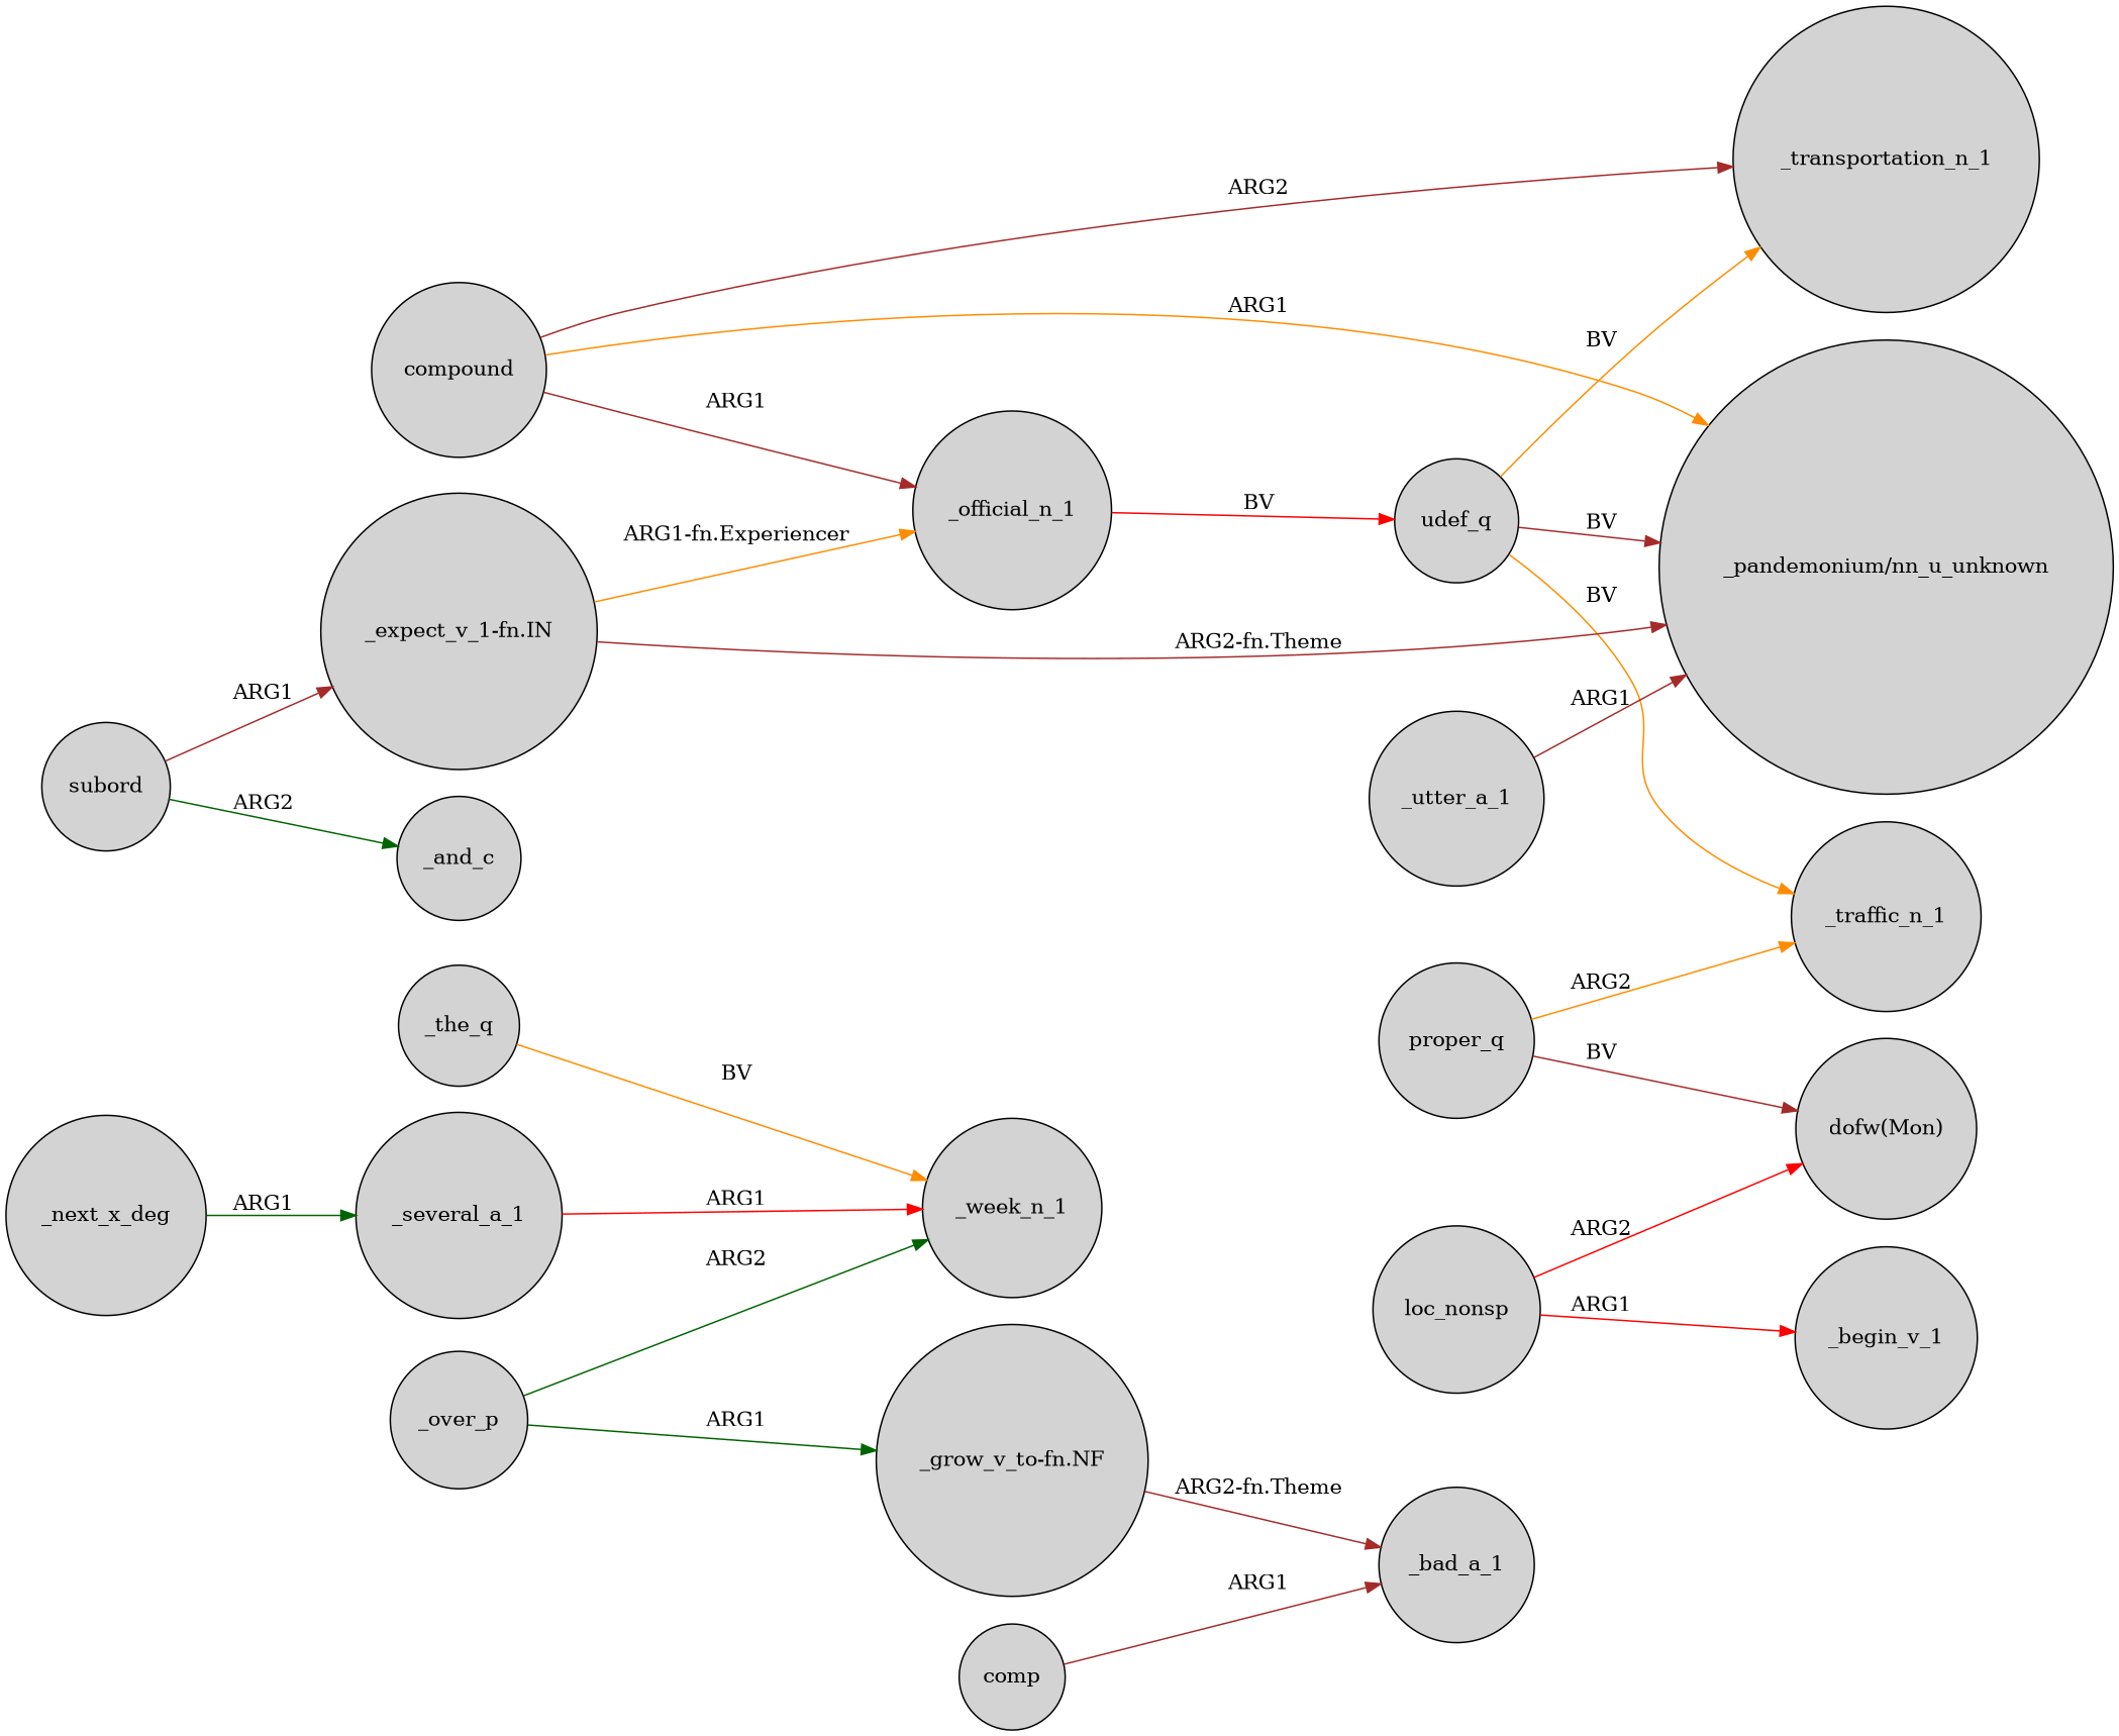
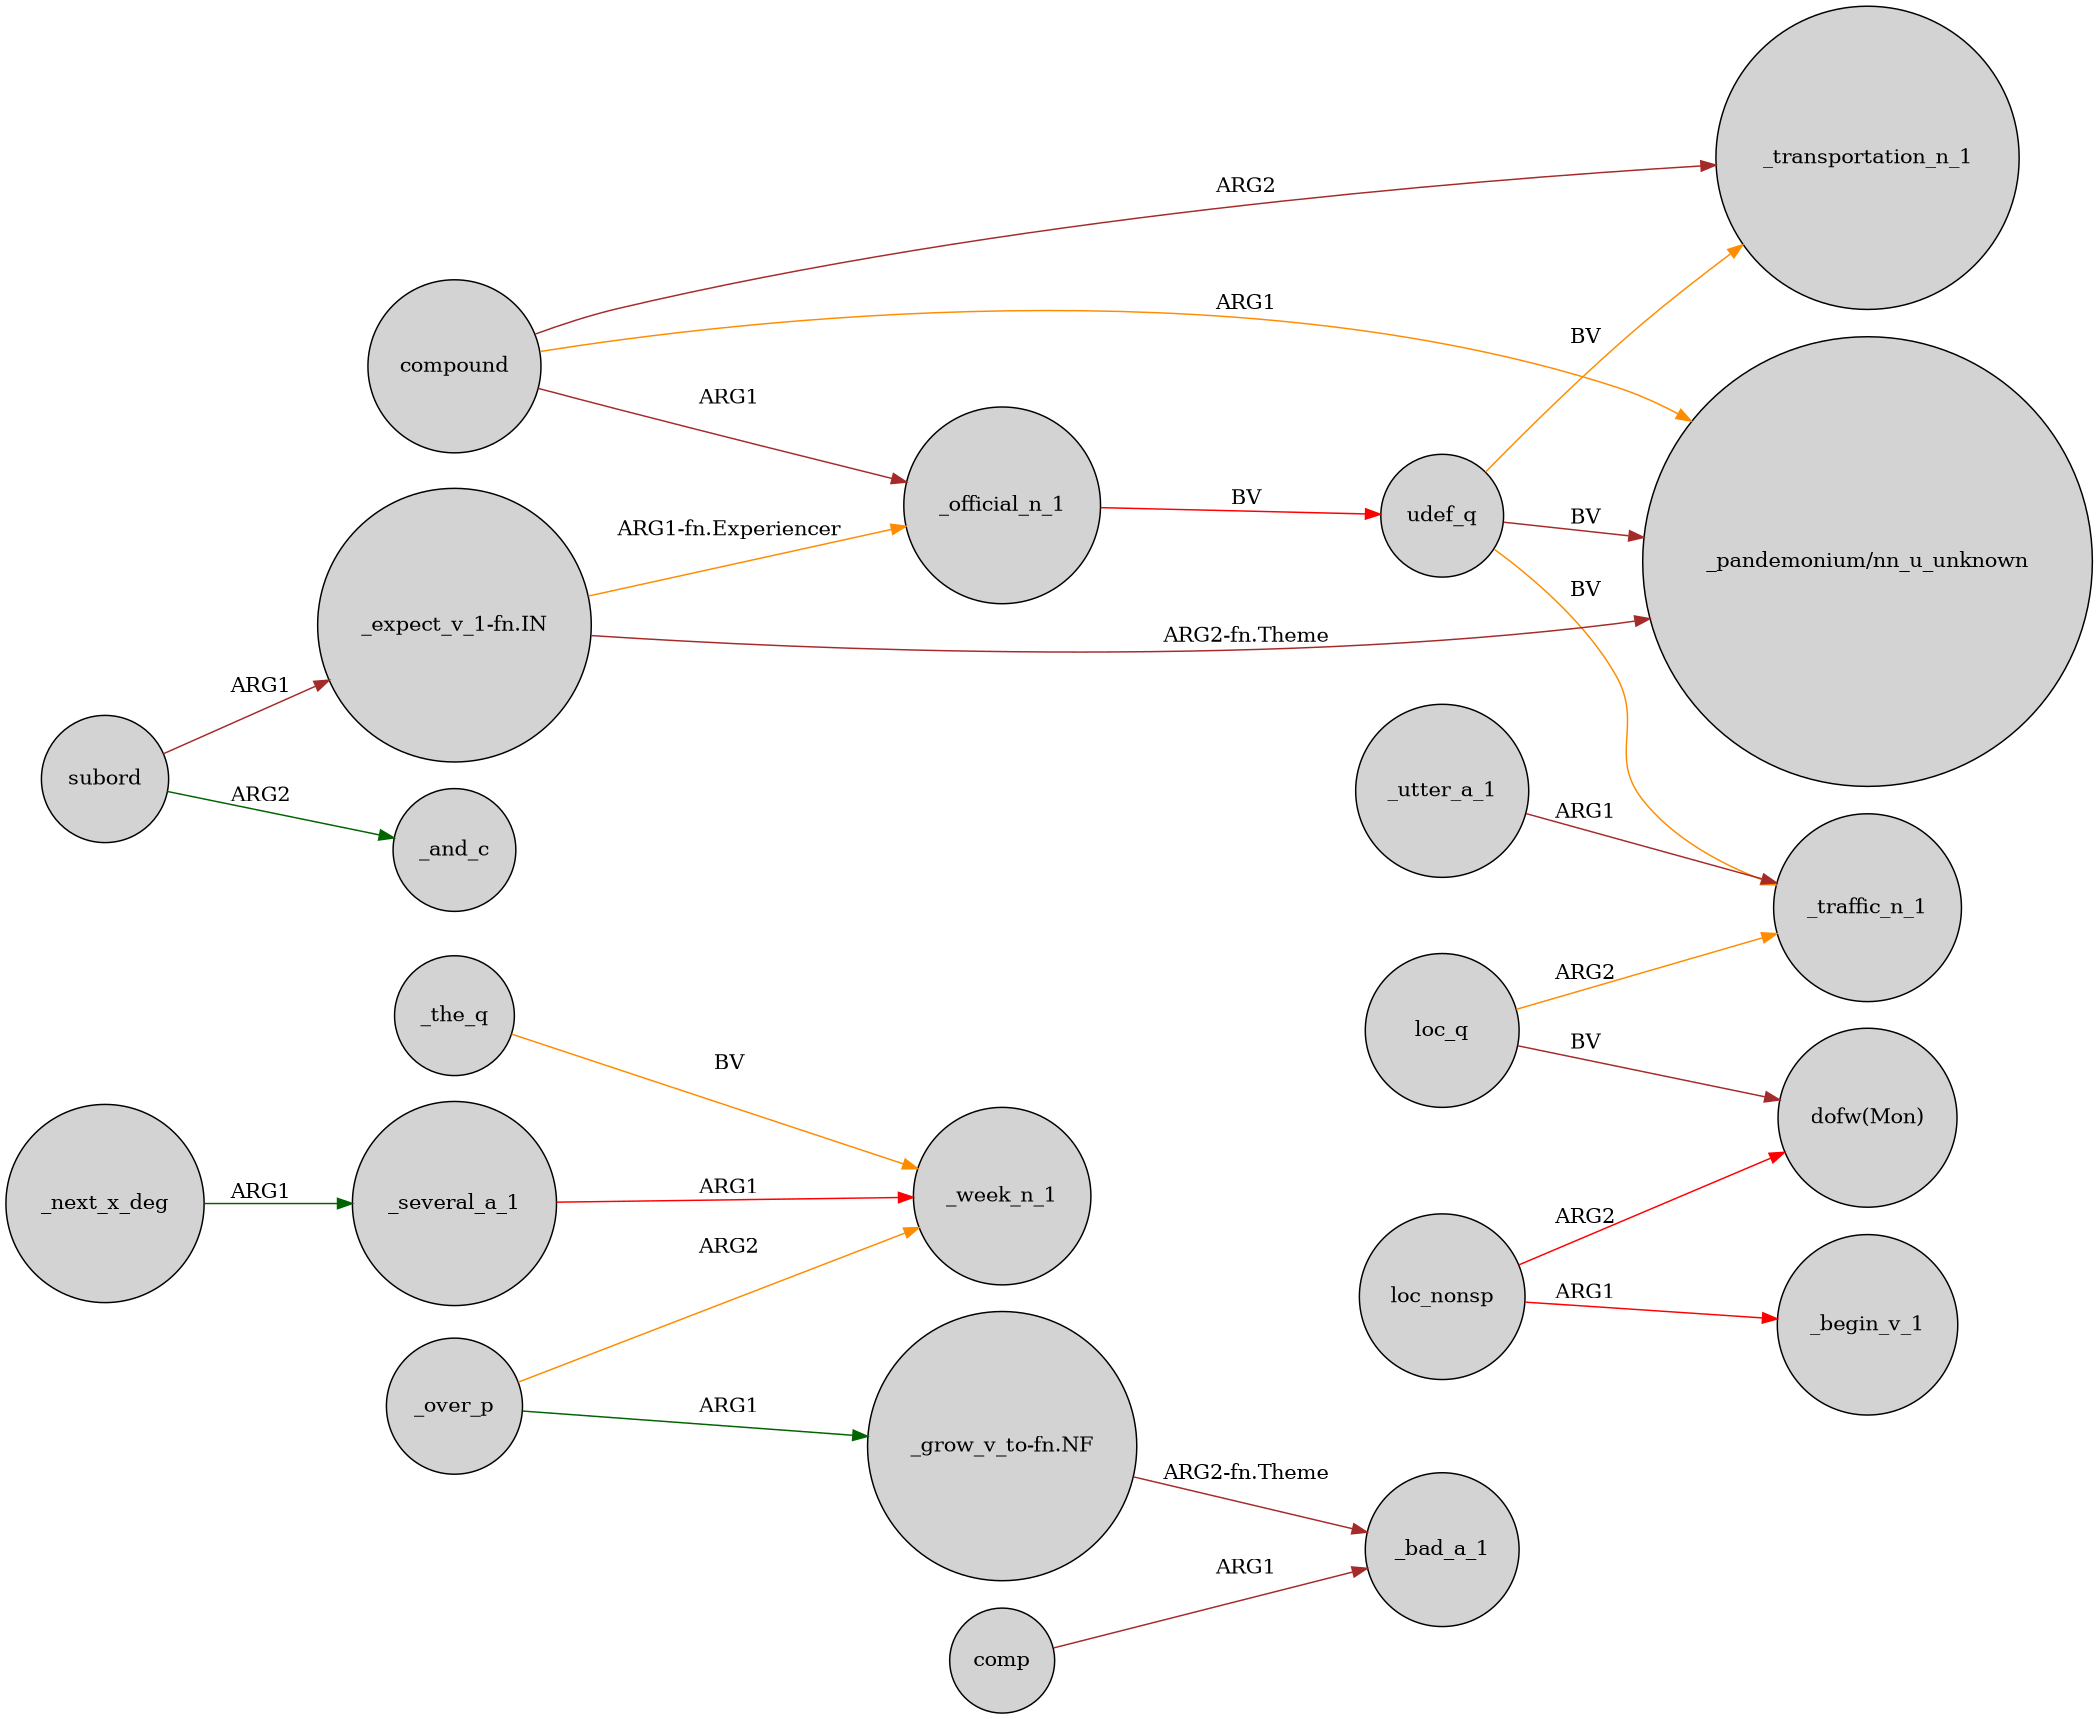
  digraph {
    rankdir=LR
    node [shape=circle style=filled]
    edge [color=brown]
    _next_x_deg
    _several_a_1
    _week_n_1
    udef_q
    _transportation_n_1
    _traffic_n_1
    "_pandemonium/nn_u_unknown"
    _official_n_1
    subord
    "_expect_v_1-fn.IN"
    _and_c
    compound
    _over_p
    "_grow_v_to-fn.NF"
    _bad_a_1
    comp
    _utter_a_1
    loc_nonsp
    _begin_v_1
    "dofw(Mon)"
    _the_q
-   proper_q
+   proper_q [label=loc_q]
    _next_x_deg -> _several_a_1 [color=darkgreen label=ARG1]
    _several_a_1 -> _week_n_1 [color=red label=ARG1]
    udef_q -> _transportation_n_1 [color=darkorange label=BV]
    udef_q -> _traffic_n_1 [color=darkorange label=BV]
    udef_q -> "_pandemonium/nn_u_unknown" [label=BV]
    _official_n_1 -> udef_q [color=red label=BV]
    subord -> "_expect_v_1-fn.IN" [label=ARG1]
    subord -> _and_c [color=darkgreen label=ARG2]
    "_expect_v_1-fn.IN" -> "_pandemonium/nn_u_unknown" [label="ARG2-fn.Theme"]
    "_expect_v_1-fn.IN" -> _official_n_1 [color=darkorange label="ARG1-fn.Experiencer"]
    compound -> _transportation_n_1 [label=ARG2]
    compound -> "_pandemonium/nn_u_unknown" [color=darkorange label=ARG1]
    compound -> _official_n_1 [label=ARG1]
-   _over_p -> _week_n_1 [color=darkgreen label=ARG2]
+   _over_p -> _week_n_1 [color=darkorange label=ARG2]
    _over_p -> "_grow_v_to-fn.NF" [color=darkgreen label=ARG1]
    "_grow_v_to-fn.NF" -> _bad_a_1 [label="ARG2-fn.Theme"]
    comp -> _bad_a_1 [label=ARG1]
-   _utter_a_1 -> "_pandemonium/nn_u_unknown" [label=ARG1]
+   _utter_a_1 -> _traffic_n_1 [label=ARG1]
    loc_nonsp -> _begin_v_1 [color=red label=ARG1]
    loc_nonsp -> "dofw(Mon)" [color=red label=ARG2]
    _the_q -> _week_n_1 [color=darkorange label=BV]
    proper_q -> _traffic_n_1 [color=darkorange label=ARG2]
    proper_q -> "dofw(Mon)" [label=BV]
  }
